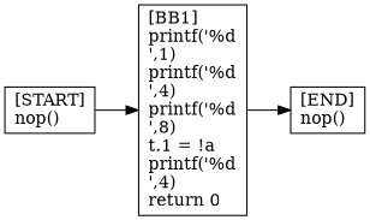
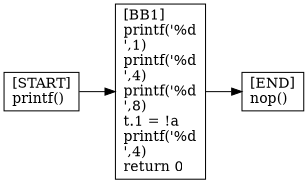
  digraph {
    rankdir=LR
    node [shape=box]
    n1 [label="[END]\lnop()\l"]
-   n2 [label="[START]\lnop()\l"]
+   n2 [label="[START]\lprintf()\l"]
    n3 [label="[BB1]\lprintf('%d\n',1)\lprintf('%d\n',4)\lprintf('%d\n',8)\lt.1 = !a\lprintf('%d\n',4)\lreturn 0\l"]
    n2 -> n3
    n3 -> n1
  }
